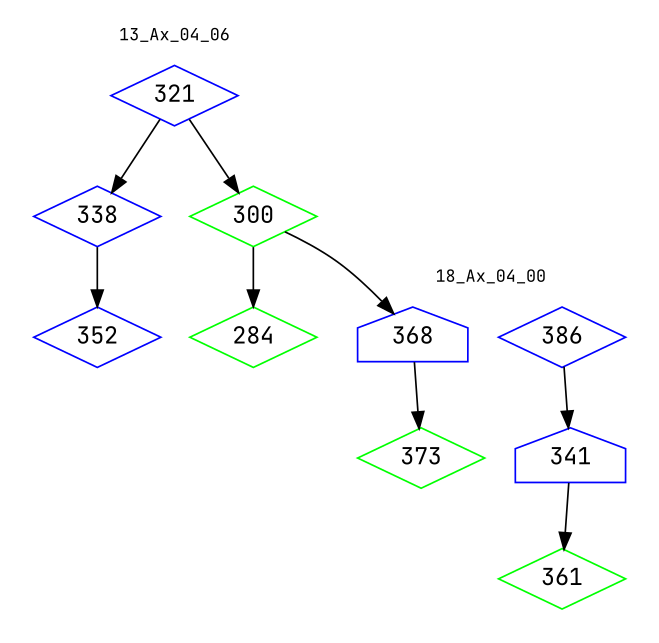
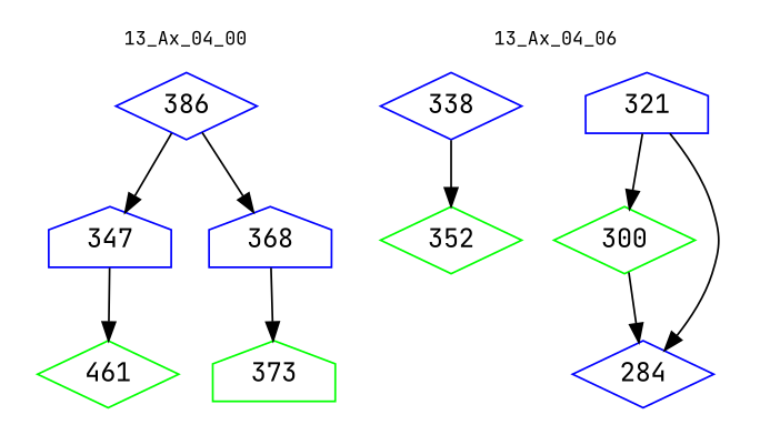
  digraph {
    fontname="JetBrains Mono"
    node [color=blue fontname="JetBrains Mono" shape=diamond]
    edge [color=black fontname="JetBrains Mono"]
    n1 [label=386]
-   n2 [label=341 shape=house]
+   n2 [label=347 shape=house]
    n3 [label=368 shape=house]
-   n4 [color=green label=361]
-   n5 [color=green label=373]
-   n6 [label=321]
+   n4 [color=green label=461]
+   n5 [color=green label=373 shape=house]
+   n6 [label=321 shape=house]
    n7 [color=green label=300]
    n8 [label=338]
-   n9 [color=green label=284]
-   n10 [label=352]
+   n9 [label=284]
+   n10 [color=green label=352]
    subgraph cluster_1 {
      color=white
      fontsize=10
-     label="18_Ax_04_00"
+     label="13_Ax_04_00"
      n1
      n2
      n3
      n4
      n5
    }
    subgraph cluster_2 {
      color=white
      fontsize=10
      label="13_Ax_04_06"
      n6
      n7
      n8
      n9
      n10
    }
    n1 -> n2
-   n7 -> n3
+   n1 -> n3
    n2 -> n4
    n3 -> n5
    n6 -> n7
-   n6 -> n8
+   n6 -> n9
    n7 -> n9
    n8 -> n10
  }
